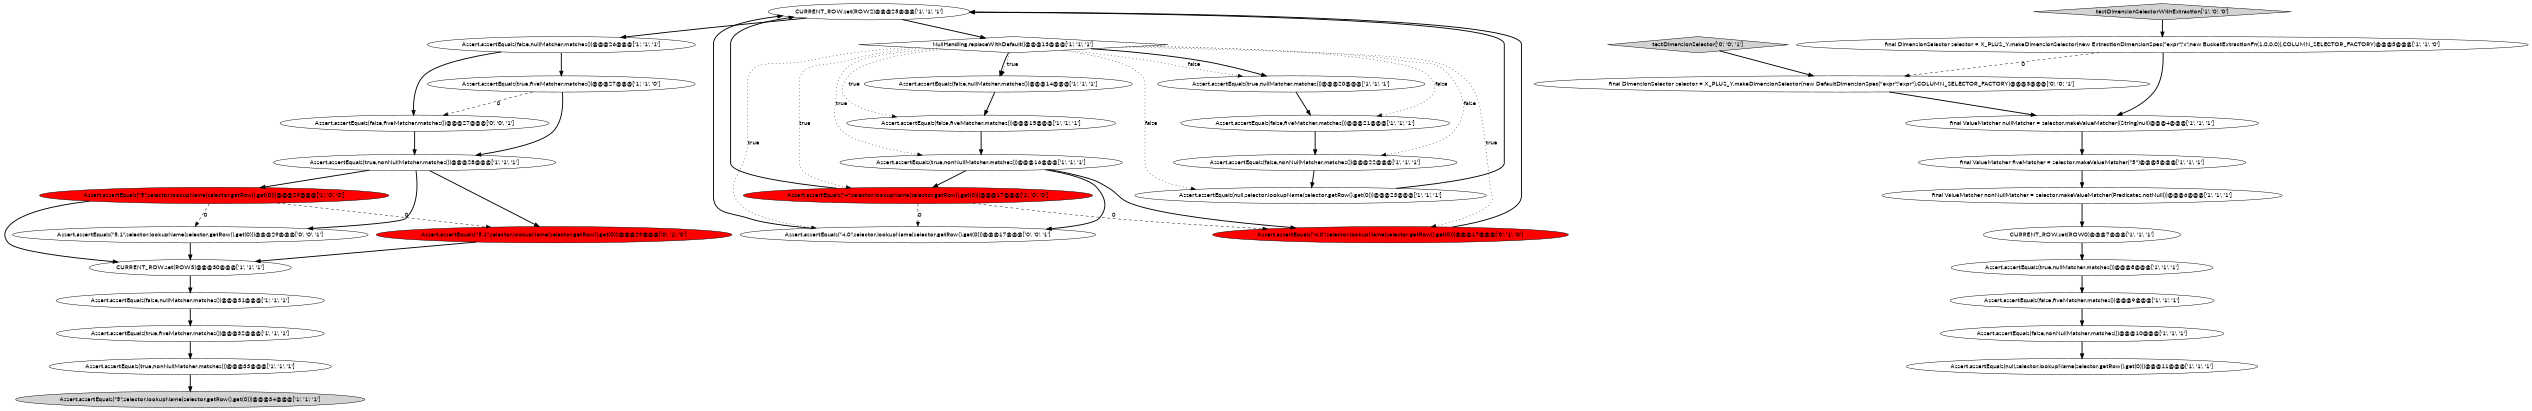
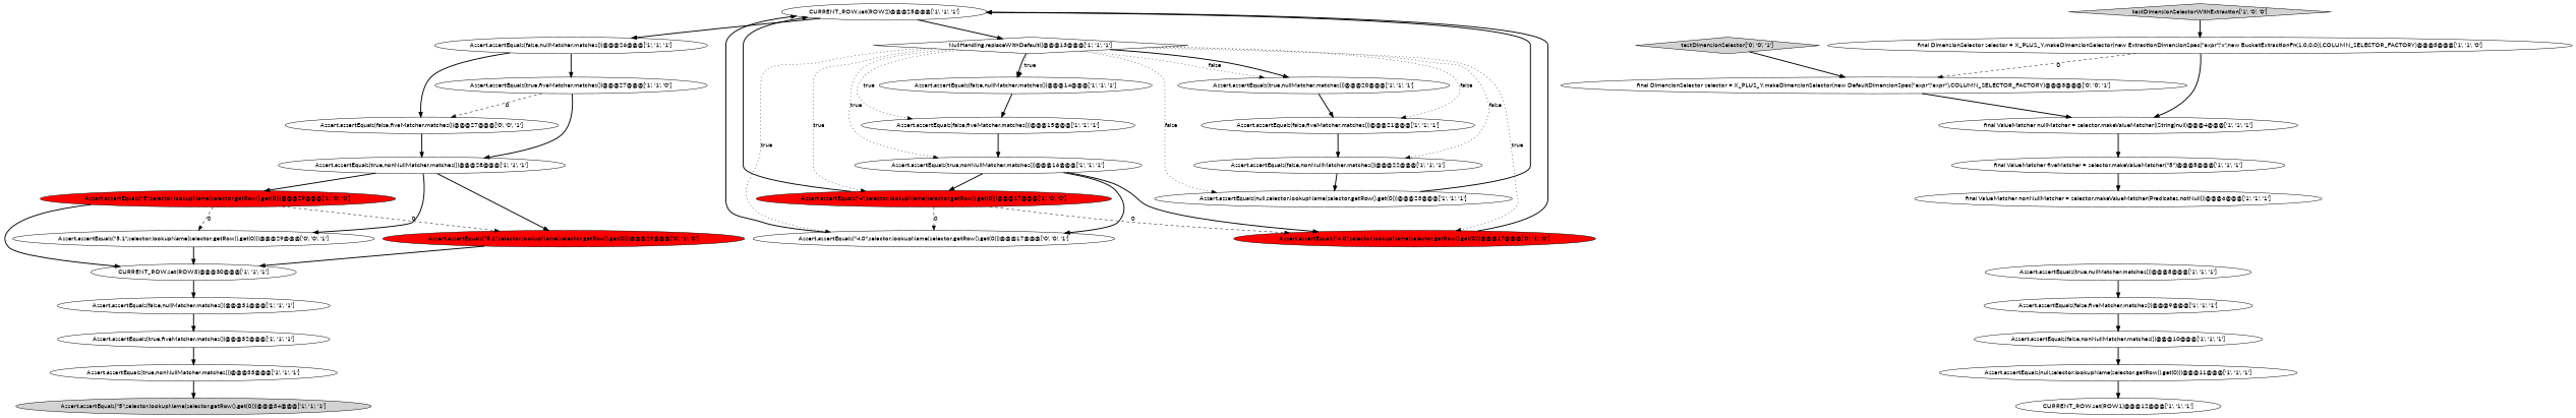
  digraph {
    fontname=Lato
    node [fillcolor=white fontname=Lato shape=ellipse style=filled]
    edge [fontname=Lato style=bold]
    n1 [label="Assert.assertEquals(false,nullMatcher.matches())@@@31@@@['1', '1', '1']"]
    n2 [label="Assert.assertEquals(true,fiveMatcher.matches())@@@32@@@['1', '1', '1']"]
    n3 [label="Assert.assertEquals(true,nonNullMatcher.matches())@@@33@@@['1', '1', '1']"]
    n4 [label="Assert.assertEquals(\"4.0\",selector.lookupName(selector.getRow().get(0)))@@@17@@@['0', '0', '1']"]
    n5 [label="CURRENT_ROW.set(ROW2)@@@25@@@['1', '1', '1']"]
    n6 [label="Assert.assertEquals(false,nullMatcher.matches())@@@26@@@['1', '1', '1']"]
    n7 [label="NullHandling.replaceWithDefault()@@@13@@@['1', '1', '1']" shape=diamond]
    n8 [fillcolor=lightgray label="Assert.assertEquals(\"5\",selector.lookupName(selector.getRow().get(0)))@@@34@@@['1', '1', '1']"]
    n9 [label="final ValueMatcher nullMatcher = selector.makeValueMatcher((String)null)@@@4@@@['1', '1', '1']"]
    n10 [label="final ValueMatcher fiveMatcher = selector.makeValueMatcher(\"5\")@@@5@@@['1', '1', '1']"]
    n11 [label="final ValueMatcher nonNullMatcher = selector.makeValueMatcher(Predicates.notNull())@@@6@@@['1', '1', '1']"]
    n12 [label="Assert.assertEquals(false,nullMatcher.matches())@@@14@@@['1', '1', '1']"]
    n13 [label="Assert.assertEquals(false,fiveMatcher.matches())@@@15@@@['1', '1', '1']"]
    n14 [label="Assert.assertEquals(true,nonNullMatcher.matches())@@@16@@@['1', '1', '1']"]
    n15 [label="final DimensionSelector selector = X_PLUS_Y.makeDimensionSelector(new ExtractionDimensionSpec(\"expr\",\"x\",new BucketExtractionFn(1.0,0.0)),COLUMN_SELECTOR_FACTORY)@@@3@@@['1', '1', '0']"]
    n16 [label="final DimensionSelector selector = X_PLUS_Y.makeDimensionSelector(new DefaultDimensionSpec(\"expr\",\"expr\"),COLUMN_SELECTOR_FACTORY)@@@3@@@['0', '0', '1']"]
    n17 [label="Assert.assertEquals(false,fiveMatcher.matches())@@@21@@@['1', '1', '1']"]
    n18 [label="Assert.assertEquals(false,nonNullMatcher.matches())@@@22@@@['1', '1', '1']"]
    n19 [label="Assert.assertEquals(null,selector.lookupName(selector.getRow().get(0)))@@@23@@@['1', '1', '1']"]
    n20 [label="Assert.assertEquals(\"5.1\",selector.lookupName(selector.getRow().get(0)))@@@29@@@['0', '0', '1']"]
    n21 [label="CURRENT_ROW.set(ROW3)@@@30@@@['1', '1', '1']"]
    n22 [fillcolor=red label="Assert.assertEquals(\"5\",selector.lookupName(selector.getRow().get(0)))@@@29@@@['1', '0', '0']"]
    n23 [fillcolor=red label="Assert.assertEquals(\"5.1\",selector.lookupName(selector.getRow().get(0)))@@@29@@@['0', '1', '0']"]
    n24 [label="Assert.assertEquals(false,fiveMatcher.matches())@@@27@@@['0', '0', '1']"]
    n25 [label="Assert.assertEquals(true,nonNullMatcher.matches())@@@28@@@['1', '1', '1']"]
    n26 [fillcolor=red label="Assert.assertEquals(\"4.0\",selector.lookupName(selector.getRow().get(0)))@@@17@@@['0', '1', '0']"]
    n27 [fillcolor=lightgray label="testDimensionSelector['0', '0', '1']" shape=diamond]
    n28 [label="Assert.assertEquals(true,nullMatcher.matches())@@@8@@@['1', '1', '1']"]
    n29 [label="Assert.assertEquals(false,fiveMatcher.matches())@@@9@@@['1', '1', '1']"]
    n30 [label="Assert.assertEquals(false,nonNullMatcher.matches())@@@10@@@['1', '1', '1']"]
    n31 [label="Assert.assertEquals(null,selector.lookupName(selector.getRow().get(0)))@@@11@@@['1', '1', '1']"]
-   n33 [label="CURRENT_ROW.set(ROW0)@@@7@@@['1', '1', '1']"]
+   n32 [label="CURRENT_ROW.set(ROW1)@@@12@@@['1', '1', '1']"]
    n34 [fillcolor=lightgray label="testDimensionSelectorWithExtraction['1', '0', '0']" shape=diamond]
    n35 [fillcolor=red label="Assert.assertEquals(\"4\",selector.lookupName(selector.getRow().get(0)))@@@17@@@['1', '0', '0']"]
    n36 [label="Assert.assertEquals(true,fiveMatcher.matches())@@@27@@@['1', '1', '0']"]
    n37 [label="Assert.assertEquals(true,nullMatcher.matches())@@@20@@@['1', '1', '1']"]
    n1 -> n2
    n2 -> n3
    n3 -> n8
    n4 -> n5
    n5 -> n6
    n5 -> n7
    n6 -> n24
    n6 -> n36
    n7 -> n4 [label=true style=dotted]
    n7 -> n12
    n7 -> n12 [label=true style=dotted]
    n7 -> n13 [label=true style=dotted]
    n7 -> n14 [label=true style=dotted]
    n7 -> n17 [label=false style=dotted]
    n7 -> n18 [label=false style=dotted]
    n7 -> n19 [label=false style=dotted]
    n7 -> n26 [label=true style=dotted]
    n7 -> n35 [label=true style=dotted]
    n7 -> n37
    n7 -> n37 [label=false style=dotted]
    n9 -> n10
    n10 -> n11
-   n11 -> n33
    n12 -> n13
    n13 -> n14
    n14 -> n4
    n14 -> n26
    n14 -> n35
    n15 -> n9
    n15 -> n16 [label=0 style=dashed]
    n16 -> n9
    n17 -> n18
    n18 -> n19
    n19 -> n5
    n20 -> n21
    n21 -> n1
    n22 -> n20 [label=0 style=dashed]
    n22 -> n21
    n22 -> n23 [label=0 style=dashed]
    n23 -> n21
    n24 -> n25
    n25 -> n20
    n25 -> n22
    n25 -> n23
    n26 -> n5
    n27 -> n16
    n28 -> n29
    n29 -> n30
    n30 -> n31
-   n33 -> n28
+   n31 -> n32
    n34 -> n15
    n35 -> n4 [label=0 style=dashed]
    n35 -> n5
    n35 -> n26 [label=0 style=dashed]
    n36 -> n24 [label=0 style=dashed]
    n36 -> n25
    n37 -> n17
  }
